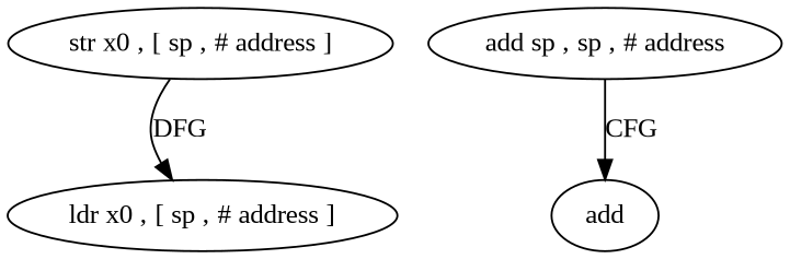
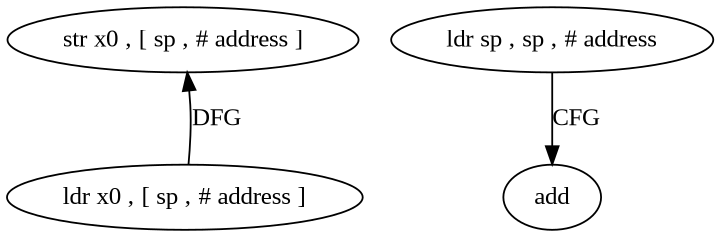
  digraph {
    fontname="Liberation Serif"
    node [fontname="Liberation Serif"]
    edge [fontname="Liberation Serif"]
    n1 [label="str x0 , [ sp , # address ]"]
    n2 [label="ldr x0 , [ sp , # address ]"]
-   n3 [label="add sp , sp , # address"]
+   n3 [label="ldr sp , sp , # address"]
    n4 [label=add]
-   n1 -> n2 [label=DFG]
+   n2 -> n1 [label=DFG]
    n3 -> n4 [label=CFG]
  }
